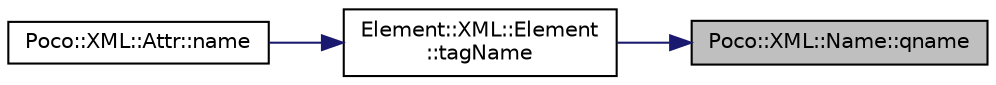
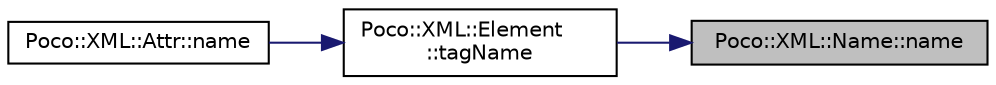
  digraph {
    rankdir=RL
    node [color=black fillcolor=white fontname=Helvetica fontsize=10 shape=record style=filled]
    edge [color=midnightblue dir=back fontname=Helvetica fontsize=10 labelfontname=Helvetica labelfontsize=10 style=solid]
-   n1 [fillcolor=grey75 fontcolor=black height=0.2 label="Poco::XML::Name::qname" width=0.4]
-   n2 [height=0.2 label="Element::XML::Element\l::tagName" width=0.4]
+   n1 [fillcolor=grey75 fontcolor=black height=0.2 label="Poco::XML::Name::name" width=0.4]
+   n2 [height=0.2 label="Poco::XML::Element\l::tagName" width=0.4]
    n3 [height=0.2 label="Poco::XML::Attr::name" width=0.4]
    n1 -> n2
    n2 -> n3
  }
